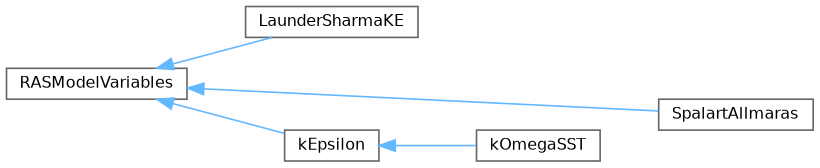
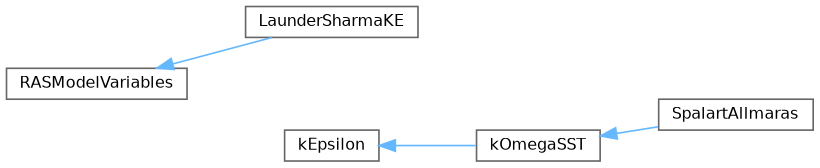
  digraph {
    rankdir=LR
    node [color=grey40 fillcolor=white fontname=Helvetica fontsize=10 shape=box style=filled]
    edge [color=steelblue1 dir=back fontname=Helvetica fontsize=10 labelfontname=Helvetica labelfontsize=10 style=solid]
    n1 [height=0.2 label=RASModelVariables width=0.4]
    n2 [height=0.2 label=LaunderSharmaKE width=0.4]
    n3 [height=0.2 label=SpalartAllmaras width=0.4]
    n4 [height=0.2 label=kEpsilon width=0.4]
    n5 [height=0.2 label=kOmegaSST width=0.4]
    n1 -> n2
-   n1 -> n3
-   n1 -> n4
+   n5 -> n3
    n4 -> n5
  }
